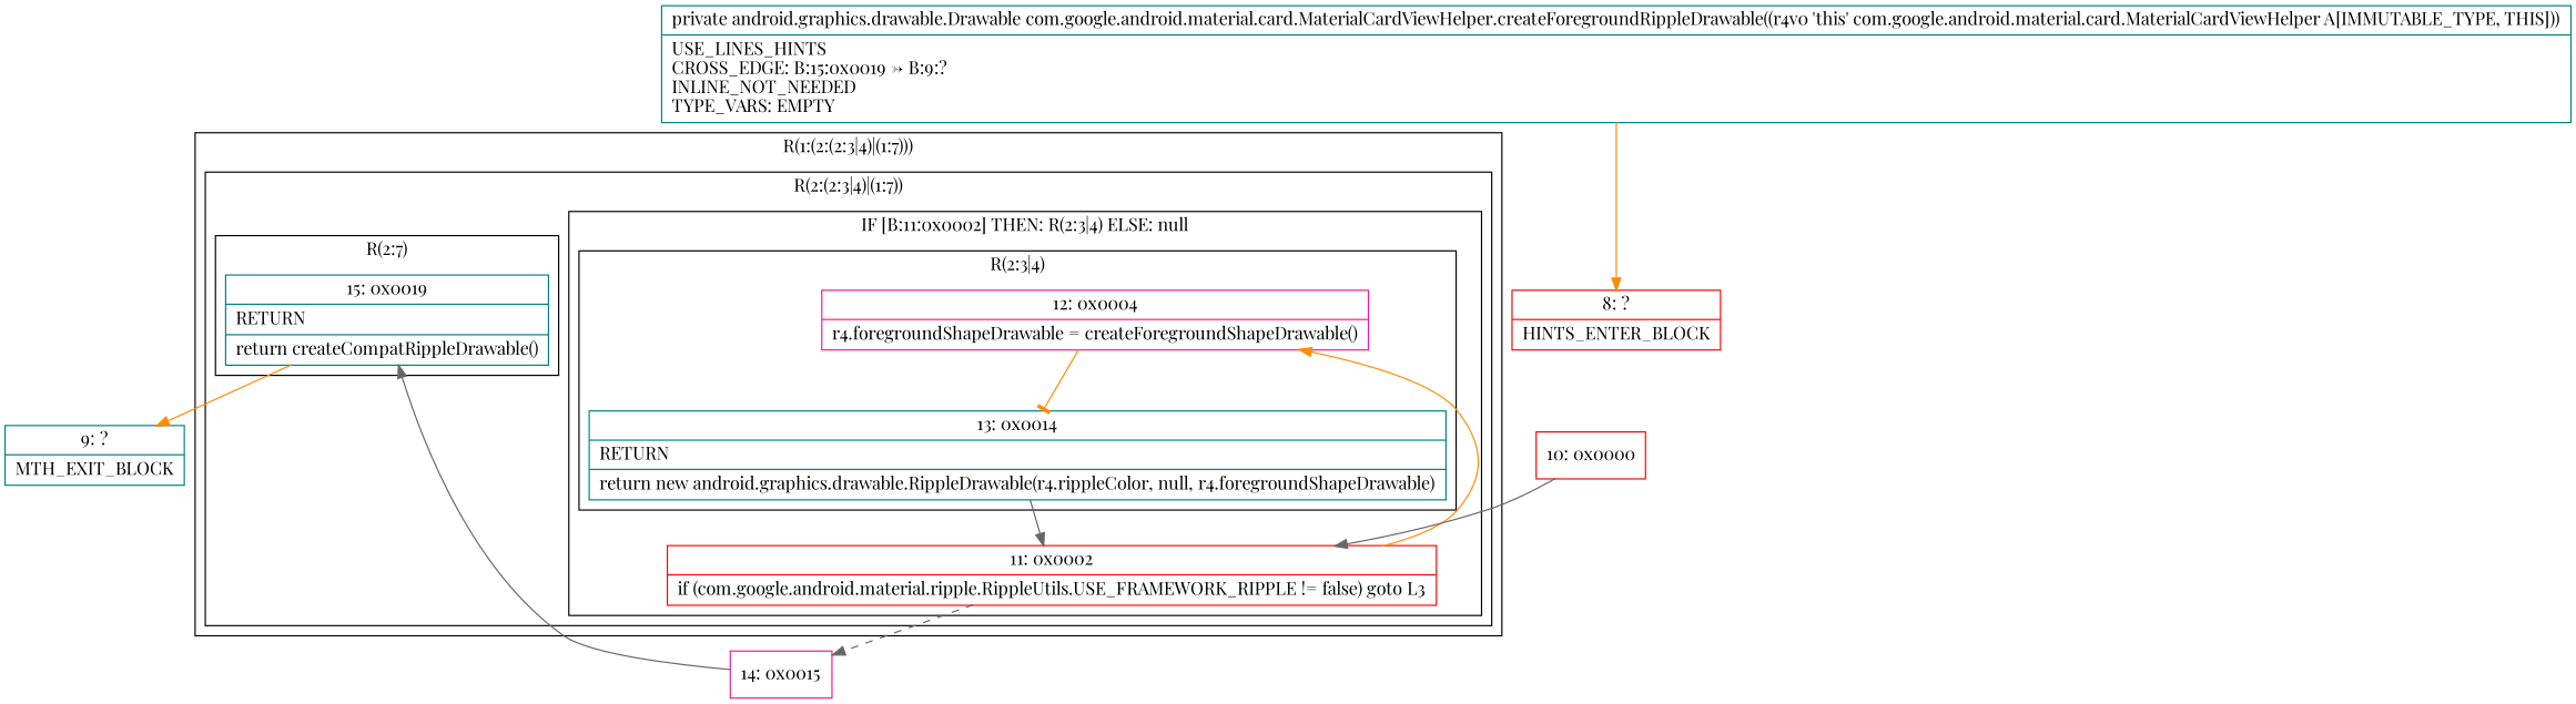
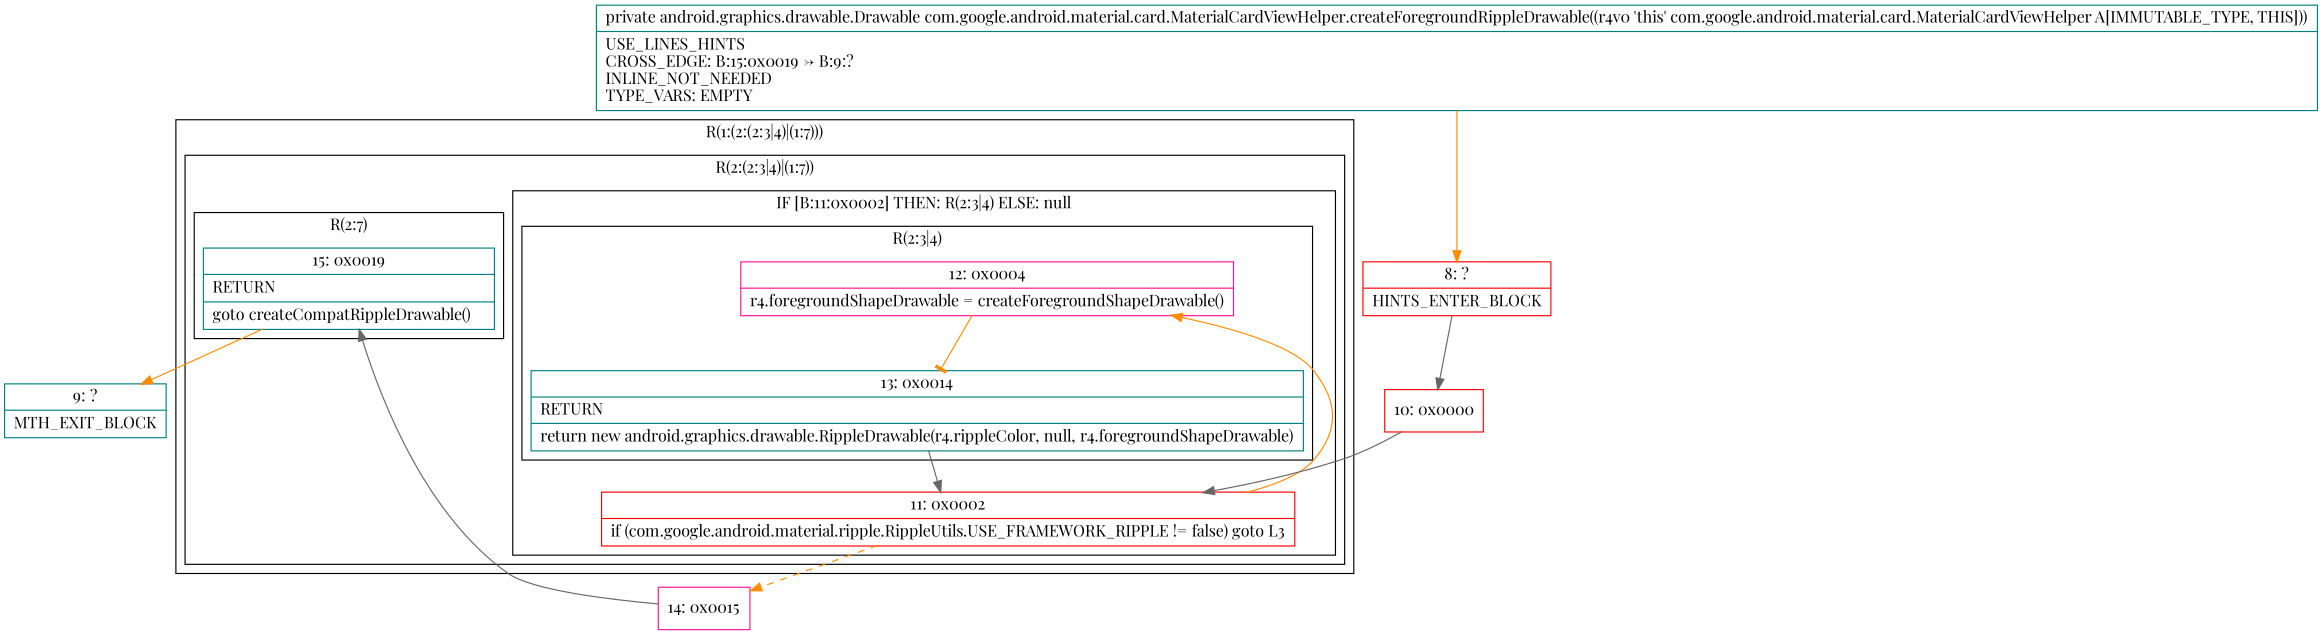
  digraph {
    fontname="Playfair Display"
    node [color=teal fontname="Playfair Display" shape=record]
    edge [arrowhead=normal color=gray40 fontname="Playfair Display"]
    n1 [color=deeppink label="{12\:\ 0x0004|r4.foregroundShapeDrawable = createForegroundShapeDrawable()\l}"]
    n2 [label="{13\:\ 0x0014|RETURN\l|return new android.graphics.drawable.RippleDrawable(r4.rippleColor, null, r4.foregroundShapeDrawable)\l}"]
    n3 [color=red label="{11\:\ 0x0002|if (com.google.android.material.ripple.RippleUtils.USE_FRAMEWORK_RIPPLE != false) goto L3\l}"]
-   n4 [label="{15\:\ 0x0019|RETURN\l|return createCompatRippleDrawable()\l}"]
+   n4 [label="{15\:\ 0x0019|RETURN\l|goto createCompatRippleDrawable()\l}"]
    n5 [color=deeppink label="{14\:\ 0x0015}"]
    n6 [label="{9\:\ ?|MTH_EXIT_BLOCK\l}"]
    n7 [color=red label="{8\:\ ?|HINTS_ENTER_BLOCK\l}"]
    n8 [color=red label="{10\:\ 0x0000}"]
    n9 [label="{private android.graphics.drawable.Drawable com.google.android.material.card.MaterialCardViewHelper.createForegroundRippleDrawable((r4v0 'this' com.google.android.material.card.MaterialCardViewHelper A[IMMUTABLE_TYPE, THIS]))  | USE_LINES_HINTS\lCROSS_EDGE: B:15:0x0019 \-\> B:9:?\lINLINE_NOT_NEEDED\lTYPE_VARS: EMPTY\l}"]
    subgraph cluster_1 {
      label="R(1:(2:(2:3|4)|(1:7)))"
      subgraph cluster_2 {
        label="R(2:(2:3|4)|(1:7))"
        subgraph cluster_3 {
          label="IF [B:11:0x0002] THEN: R(2:3|4) ELSE: null"
          n3
          subgraph cluster_4 {
            label="R(2:3|4)"
            n1
            n2
          }
        }
        subgraph cluster_5 {
          label="R(2:7)"
          n4
        }
      }
    }
    n1 -> n2 [arrowhead=tee color=darkorange]
    n2 -> n3
    n3 -> n1 [color=darkorange]
-   n3 -> n5 [style=dashed]
+   n3 -> n5 [color=darkorange style=dashed]
    n4 -> n6 [color=darkorange]
    n5 -> n4
+   n7 -> n8
    n8 -> n3
    n9 -> n7 [color=darkorange]
  }
